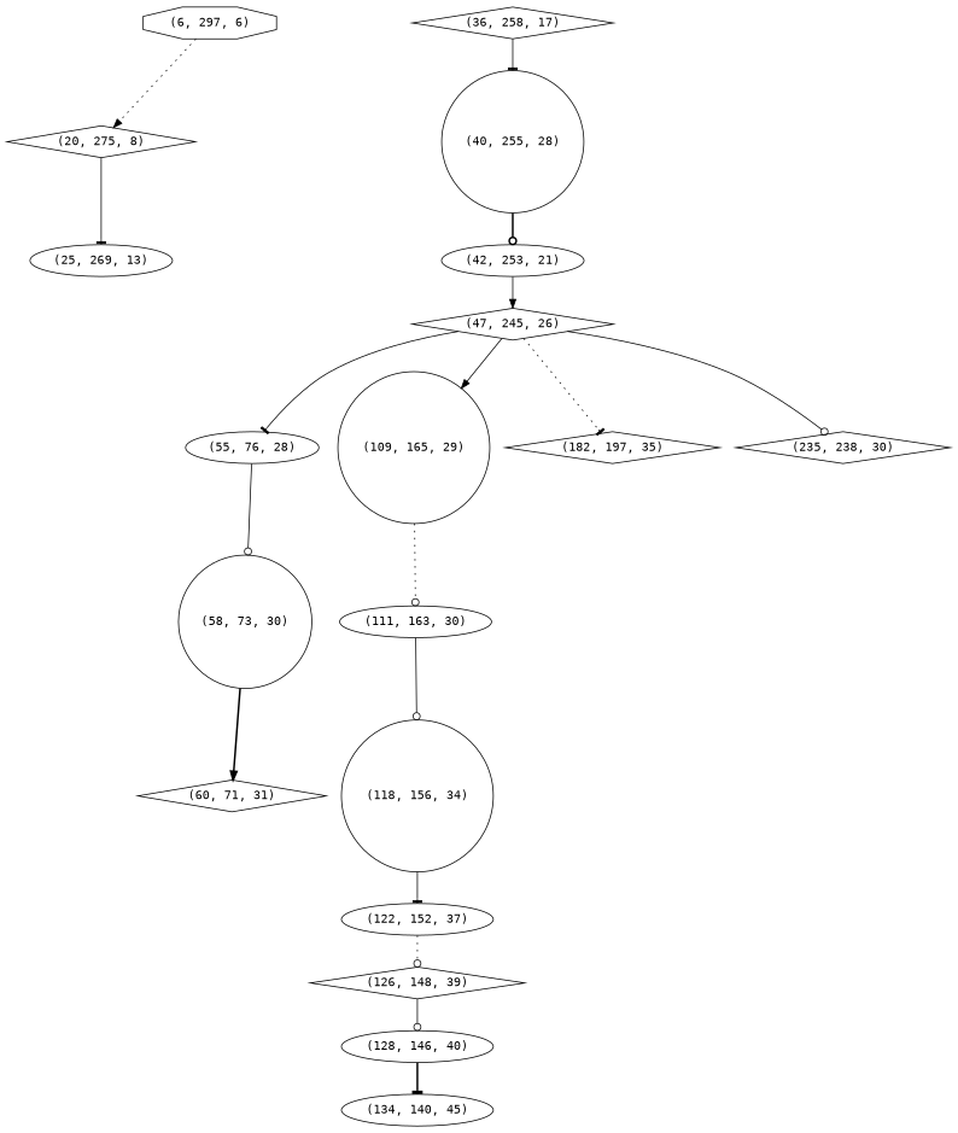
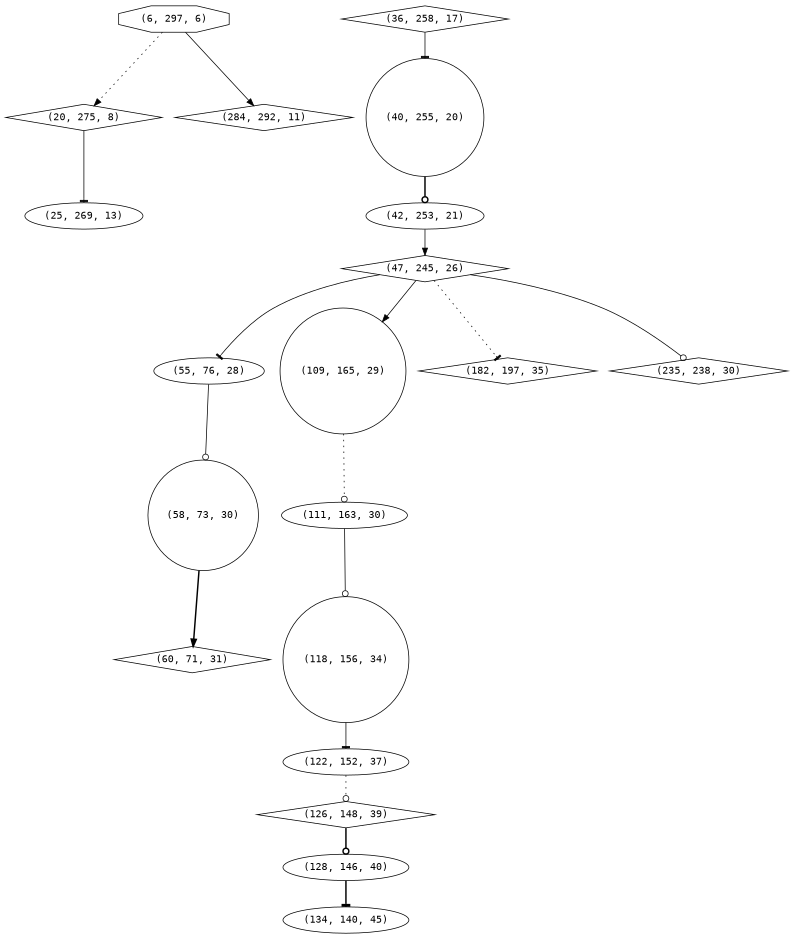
  digraph {
    fontname="DejaVu Sans Mono"
    node [fontname="DejaVu Sans Mono" shape=diamond]
    edge [arrowhead=odot fontname="DejaVu Sans Mono" style=solid]
    "(6, 297, 6)" [shape=octagon]
    "(20, 275, 8)"
+   "(284, 292, 11)"
    "(25, 269, 13)" [shape=ellipse]
-   "(40, 255, 20)" [shape=circle label="(40, 255, 28)"]
+   "(40, 255, 20)" [shape=circle]
    "(36, 258, 17)"
    "(42, 253, 21)" [shape=ellipse]
    "(47, 245, 26)"
    "(55, 76, 28)" [shape=ellipse]
    "(109, 165, 29)" [shape=circle]
    "(182, 197, 35)"
    "(235, 238, 30)"
    "(58, 73, 30)" [shape=circle]
    "(111, 163, 30)" [shape=ellipse]
    "(60, 71, 31)"
    "(118, 156, 34)" [shape=circle]
    "(122, 152, 37)" [shape=ellipse]
    "(126, 148, 39)"
    "(128, 146, 40)" [shape=ellipse]
    "(134, 140, 45)" [shape=ellipse]
    "(6, 297, 6)" -> "(20, 275, 8)" [arrowhead=normal style=dotted]
+   "(6, 297, 6)" -> "(284, 292, 11)" [arrowhead=normal]
    "(20, 275, 8)" -> "(25, 269, 13)" [arrowhead=tee]
    "(40, 255, 20)" -> "(42, 253, 21)" [style=bold]
    "(36, 258, 17)" -> "(40, 255, 20)" [arrowhead=tee]
    "(42, 253, 21)" -> "(47, 245, 26)" [arrowhead=normal]
    "(47, 245, 26)" -> "(55, 76, 28)" [arrowhead=tee]
    "(47, 245, 26)" -> "(109, 165, 29)" [arrowhead=normal]
    "(47, 245, 26)" -> "(182, 197, 35)" [arrowhead=tee style=dotted]
    "(47, 245, 26)" -> "(235, 238, 30)"
    "(55, 76, 28)" -> "(58, 73, 30)"
    "(109, 165, 29)" -> "(111, 163, 30)" [style=dotted]
    "(58, 73, 30)" -> "(60, 71, 31)" [arrowhead=normal style=bold]
    "(111, 163, 30)" -> "(118, 156, 34)"
    "(118, 156, 34)" -> "(122, 152, 37)" [arrowhead=tee]
    "(122, 152, 37)" -> "(126, 148, 39)" [style=dotted]
-   "(126, 148, 39)" -> "(128, 146, 40)"
+   "(126, 148, 39)" -> "(128, 146, 40)" [style=bold]
    "(128, 146, 40)" -> "(134, 140, 45)" [arrowhead=tee style=bold]
  }
